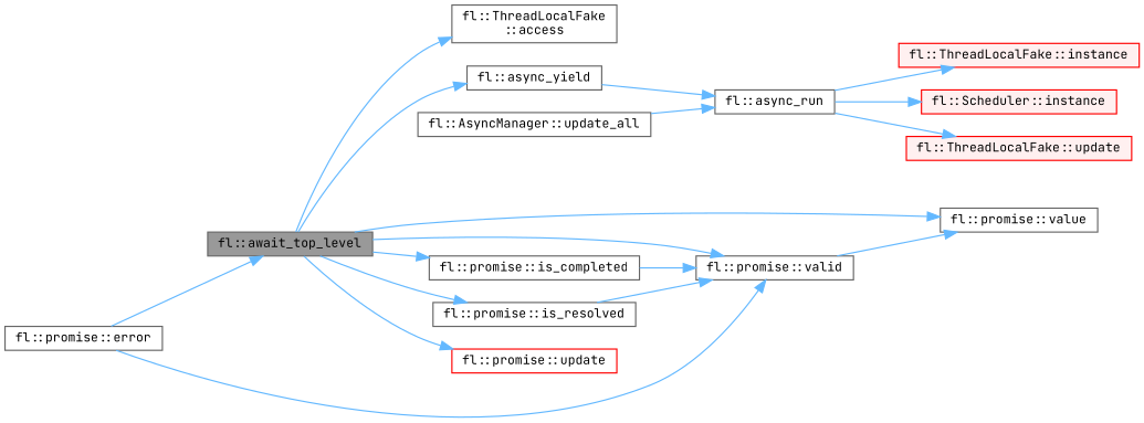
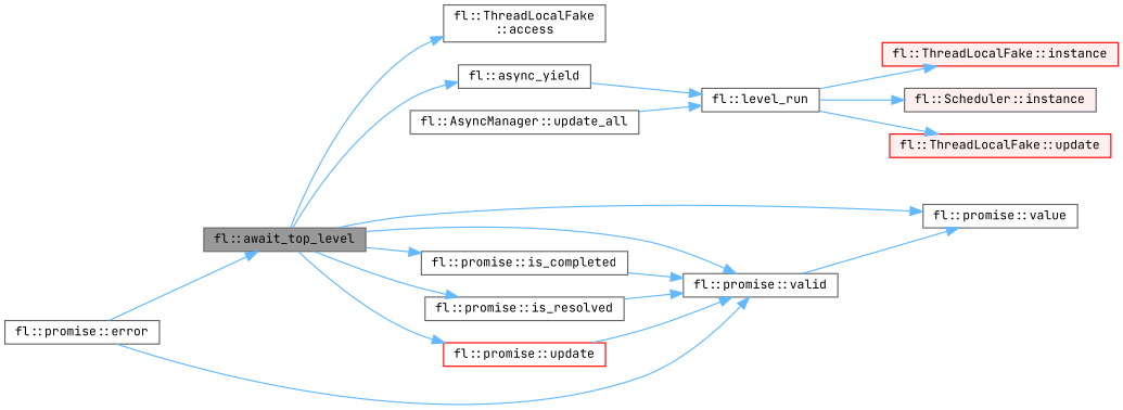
  digraph {
    fontname="JetBrains Mono"
    rankdir=LR
    node [color=grey40 fillcolor=white fontname="JetBrains Mono" fontsize=10 shape=box style=filled]
    edge [color=steelblue1 fontname="JetBrains Mono" fontsize=10 labelfontname=Helvetica labelfontsize=10 style=solid]
    n1 [color=gray40 fillcolor=grey60 fontcolor=black height=0.2 label="fl::await_top_level" width=0.4]
    n2 [height=0.2 label="fl::ThreadLocalFake\l::access" width=0.4]
    n3 [height=0.2 label="fl::async_yield" width=0.4]
    n4 [height=0.2 label="fl::promise::valid" width=0.4]
    n5 [height=0.2 label="fl::promise::is_completed" width=0.4]
    n6 [height=0.2 label="fl::promise::is_resolved" width=0.4]
    n7 [color=red height=0.2 label="fl::promise::update" width=0.4]
    n8 [height=0.2 label="fl::promise::value" width=0.4]
-   n9 [height=0.2 label="fl::async_run" width=0.4]
+   n9 [height=0.2 label="fl::level_run" width=0.4]
    n10 [height=0.2 label="fl::promise::error" width=0.4]
    n11 [color=red fillcolor="#FFF0F0" height=0.2 label="fl::ThreadLocalFake::instance" width=0.4]
-   n12 [color=red fillcolor="#FFF0F0" height=0.2 label="fl::Scheduler::instance" width=0.4]
+   n12 [fillcolor="#FFF0F0" height=0.2 label="fl::Scheduler::instance" width=0.4]
    n13 [color=red fillcolor="#FFF0F0" height=0.2 label="fl::ThreadLocalFake::update" width=0.4]
    n14 [height=0.2 label="fl::AsyncManager::update_all" width=0.4]
    n1 -> n2
    n1 -> n3
    n1 -> n4
    n1 -> n5
    n1 -> n6
    n1 -> n7
    n1 -> n8
    n3 -> n9
    n4 -> n8
    n5 -> n4
    n6 -> n4
+   n7 -> n4
    n9 -> n11
    n9 -> n12
    n9 -> n13
    n10 -> n1
    n10 -> n4
    n14 -> n9
  }
